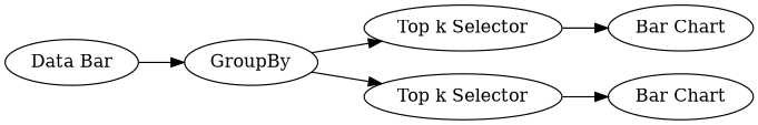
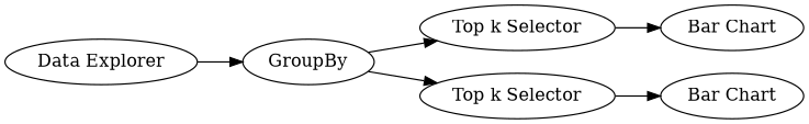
  digraph {
    rankdir=LR
-   n1 [label="Data Bar"]
+   n1 [label="Data Explorer"]
    n2 [label=GroupBy]
    n3 [label="Top k Selector"]
    n4 [label="Top k Selector"]
    n5 [label="Bar Chart"]
    n6 [label="Bar Chart"]
    n1 -> n2
    n2 -> n3
    n2 -> n4
    n3 -> n5
    n4 -> n6
  }
